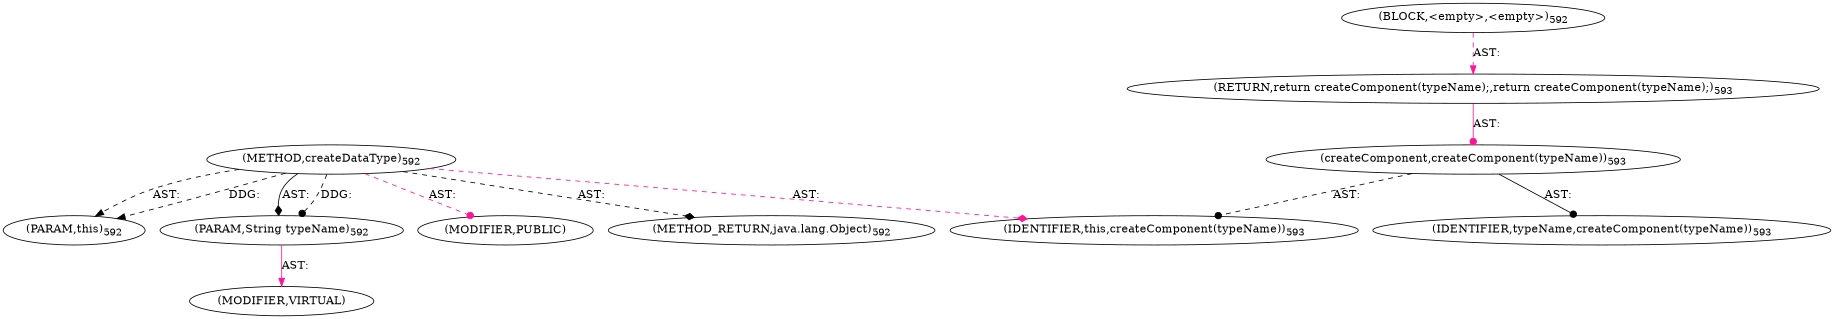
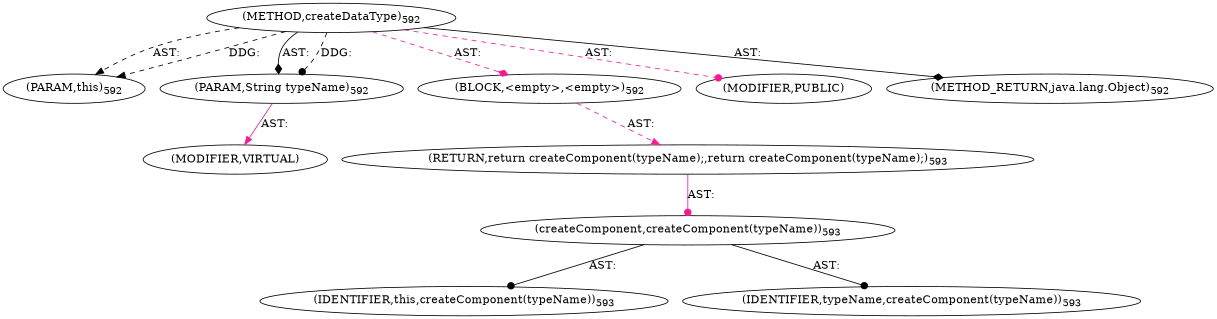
  digraph {
    edge [arrowhead=dot color=black style=dashed]
    n1 [label=<(METHOD,createDataType)<SUB>592</SUB>>]
    n2 [label=<(PARAM,this)<SUB>592</SUB>>]
    n3 [label=<(PARAM,String typeName)<SUB>592</SUB>>]
    n4 [label=<(BLOCK,&lt;empty&gt;,&lt;empty&gt;)<SUB>592</SUB>>]
    n5 [label=<(MODIFIER,PUBLIC)>]
    n6 [label=<(METHOD_RETURN,java.lang.Object)<SUB>592</SUB>>]
    n7 [label=<(MODIFIER,VIRTUAL)>]
    n8 [label=<(RETURN,return createComponent(typeName);,return createComponent(typeName);)<SUB>593</SUB>>]
    n9 [label=<(createComponent,createComponent(typeName))<SUB>593</SUB>>]
    n10 [label=<(IDENTIFIER,this,createComponent(typeName))<SUB>593</SUB>>]
    n11 [label=<(IDENTIFIER,typeName,createComponent(typeName))<SUB>593</SUB>>]
    n1 -> n2 [arrowhead=normal label="AST: "]
    n1 -> n2 [arrowhead=normal label="DDG: "]
    n1 -> n3 [arrowhead=diamond label="AST: " style=solid]
    n1 -> n3 [label="DDG: "]
-   n1 -> n10 [arrowhead=diamond color=deeppink label="AST: "]
+   n1 -> n4 [arrowhead=diamond color=deeppink label="AST: "]
    n1 -> n5 [color=deeppink label="AST: "]
-   n1 -> n6 [arrowhead=diamond label="AST: "]
+   n1 -> n6 [arrowhead=diamond label="AST: " style=solid]
    n3 -> n7 [arrowhead=normal color=deeppink label="AST: " style=solid]
    n4 -> n8 [arrowhead=normal color=deeppink label="AST: "]
    n8 -> n9 [color=deeppink label="AST: " style=solid]
-   n9 -> n10 [label="AST: "]
+   n9 -> n10 [label="AST: " style=solid]
    n9 -> n11 [label="AST: " style=solid]
  }
